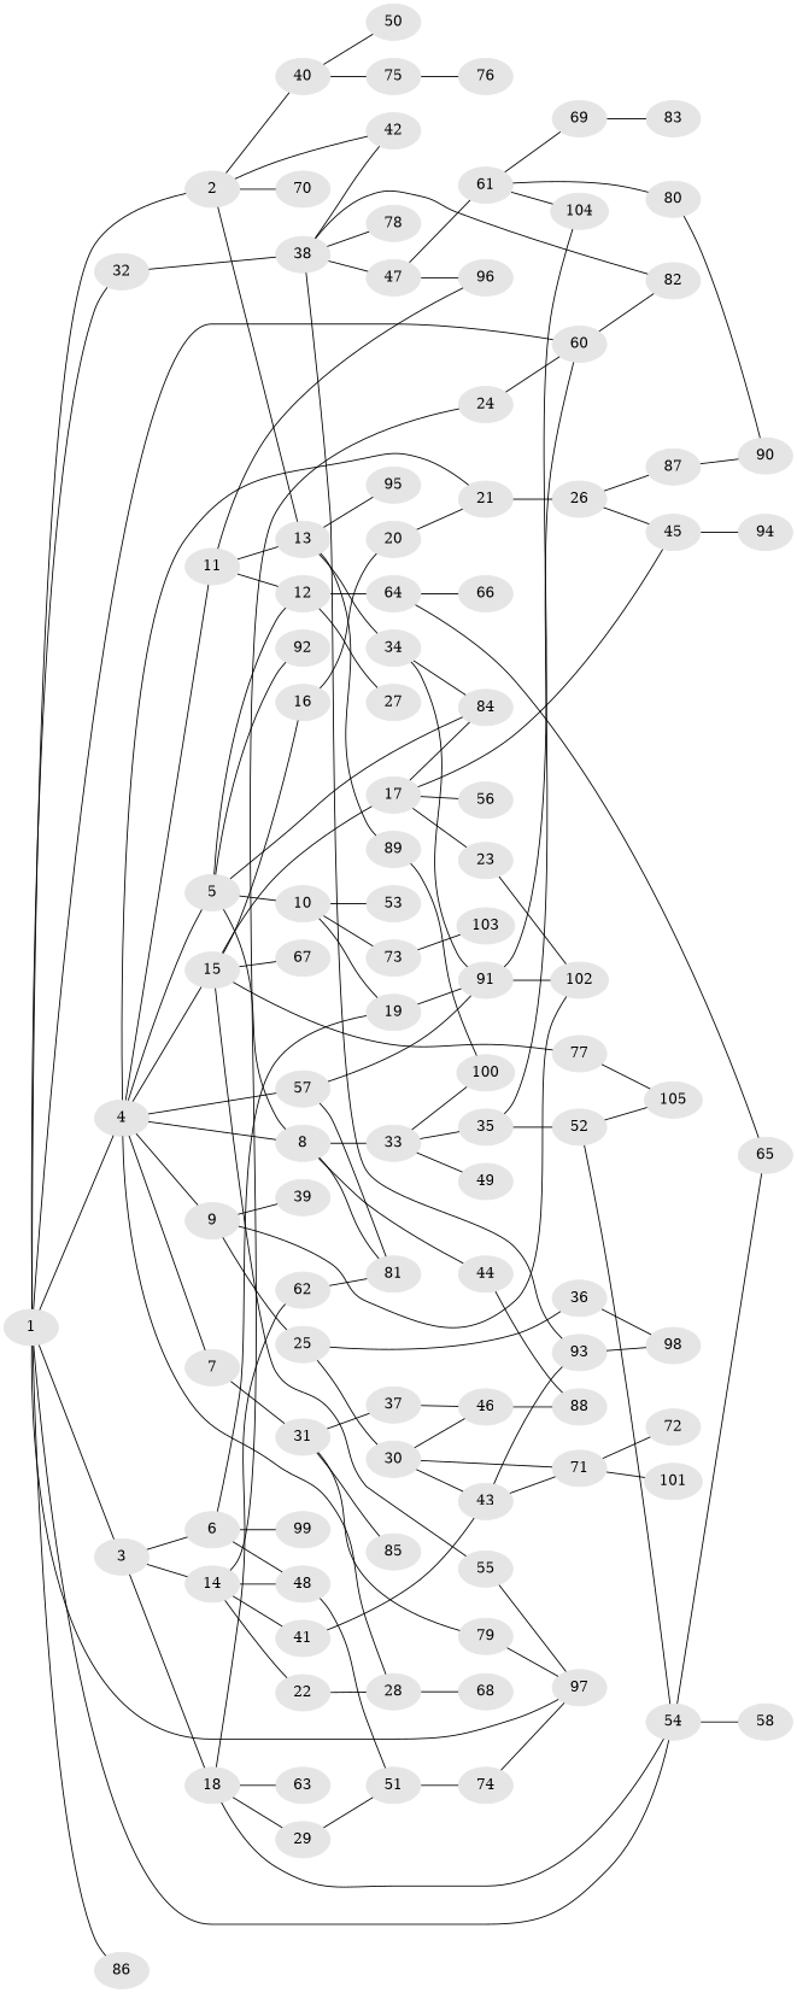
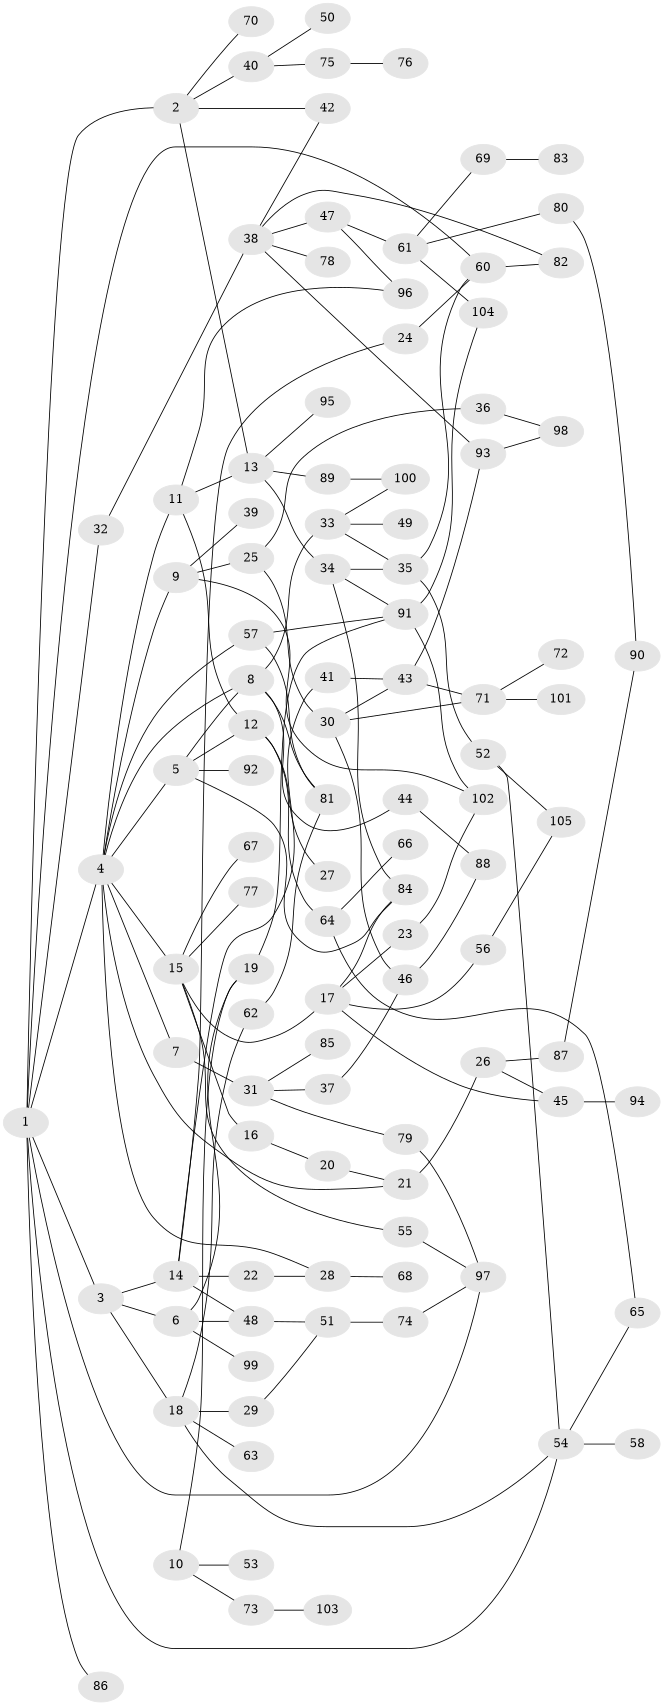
  graph {
    rankdir=LR
    node [color=gray90 style=filled]
    1
    2
    3
    4
    32
    54
    60
    86
    97
    13
    40
    42
    70
    6
    14
    18
    5
    7
    8
    9
    11
    15
    21
    28
    57
    38
    58
    65
    82
    34
    89
    95
    50
    75
    19
    48
    99
    22
    24
    41
    29
    62
    63
    12
    10
    84
    92
    31
    33
    44
    81
    25
    39
    102
    96
    27
    64
    16
    17
    55
    67
    77
    26
    68
    91
    53
    73
    51
    37
    79
    85
    35
    49
    100
    88
    30
    36
    103
    66
    43
    20
    23
    45
    56
    105
    94
    104
    87
    46
    71
    98
    90
    74
    93
    72
    101
    47
    78
    52
    61
    76
    69
    80
    83
    1 -- 2
    1 -- 3
    1 -- 4
    1 -- 32
    1 -- 54
    1 -- 60
    1 -- 86
    1 -- 97
    2 -- 13
    2 -- 40
    2 -- 42
    2 -- 70
    3 -- 6
    3 -- 14
    3 -- 18
    4 -- 5
    4 -- 7
    4 -- 8
    4 -- 9
    4 -- 11
    4 -- 15
    4 -- 21
    4 -- 28
    4 -- 57
    32 -- 38
    54 -- 58
    54 -- 65
    60 -- 82
    13 -- 34
    13 -- 89
    13 -- 95
    40 -- 50
    40 -- 75
    6 -- 19
    6 -- 48
    6 -- 99
    14 -- 48
    14 -- 22
    14 -- 24
    14 -- 41
    18 -- 54
    18 -- 29
    18 -- 62
    18 -- 63
    5 -- 8
    5 -- 12
-   5 -- 10
    5 -- 84
    5 -- 92
    7 -- 31
    8 -- 33
    8 -- 44
    8 -- 81
    9 -- 25
    9 -- 39
    9 -- 102
    11 -- 13
    11 -- 12
    11 -- 96
    15 -- 16
    15 -- 17
    15 -- 55
    15 -- 67
    15 -- 77
    21 -- 26
    28 -- 68
    57 -- 81
    57 -- 91
    38 -- 42
    38 -- 82
    38 -- 93
    38 -- 47
    38 -- 78
    34 -- 84
    34 -- 91
+   34 -- 35
    89 -- 100
    75 -- 76
    19 -- 91
    48 -- 51
    22 -- 28
    24 -- 60
    41 -- 43
    29 -- 51
    62 -- 81
    12 -- 27
    12 -- 64
    10 -- 19
    10 -- 53
    10 -- 73
    31 -- 37
    31 -- 79
    31 -- 85
    33 -- 35
    33 -- 49
    33 -- 100
    44 -- 88
    25 -- 30
    25 -- 36
    64 -- 65
    64 -- 66
    16 -- 20
    17 -- 84
    17 -- 23
    17 -- 45
    17 -- 56
    55 -- 97
-   77 -- 105
+   56 -- 105
    26 -- 45
    26 -- 87
    91 -- 102
    91 -- 104
    73 -- 103
    51 -- 74
    37 -- 46
    79 -- 97
    35 -- 60
    35 -- 52
    30 -- 43
    30 -- 46
    30 -- 71
    36 -- 98
    43 -- 71
    43 -- 93
    20 -- 21
    23 -- 102
    45 -- 94
    87 -- 90
    46 -- 88
    71 -- 72
    71 -- 101
    74 -- 97
    93 -- 98
    47 -- 96
    47 -- 61
    52 -- 54
    52 -- 105
    61 -- 104
    61 -- 69
    61 -- 80
    69 -- 83
    80 -- 90
  }
